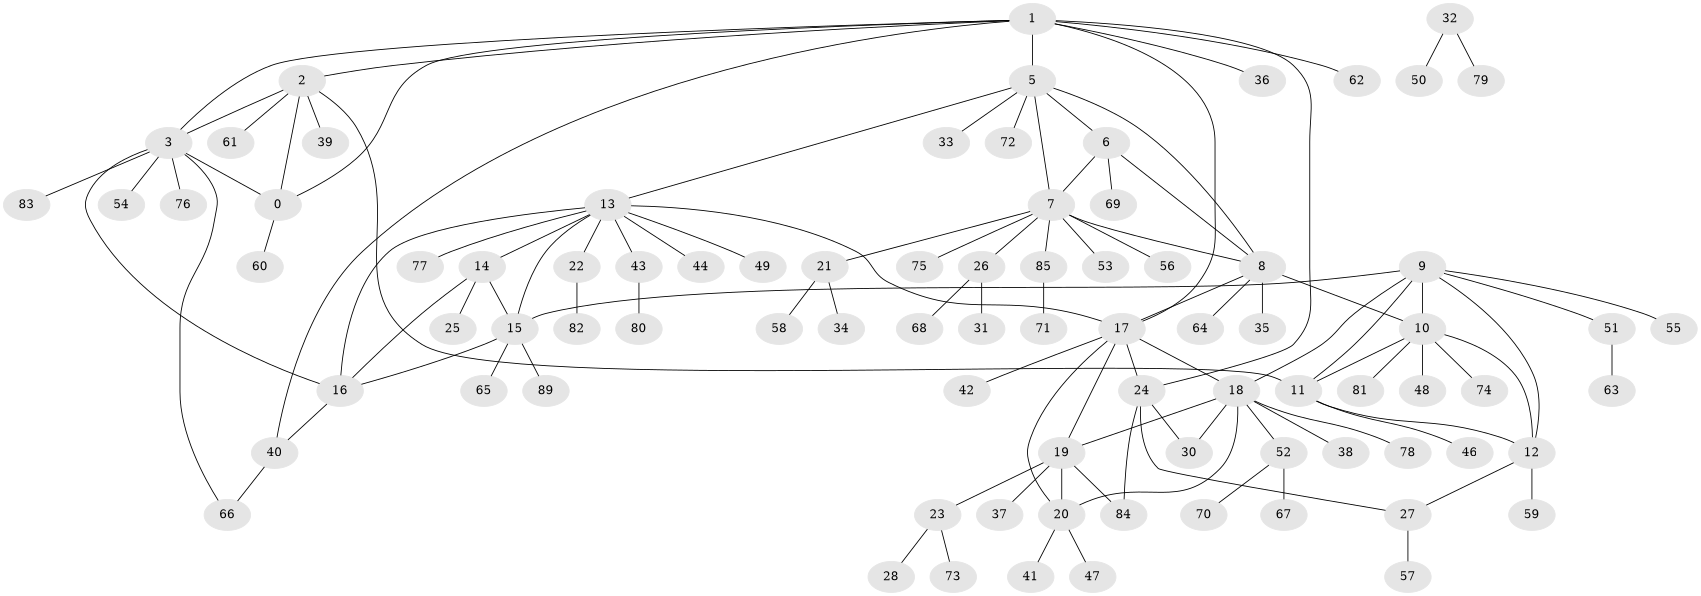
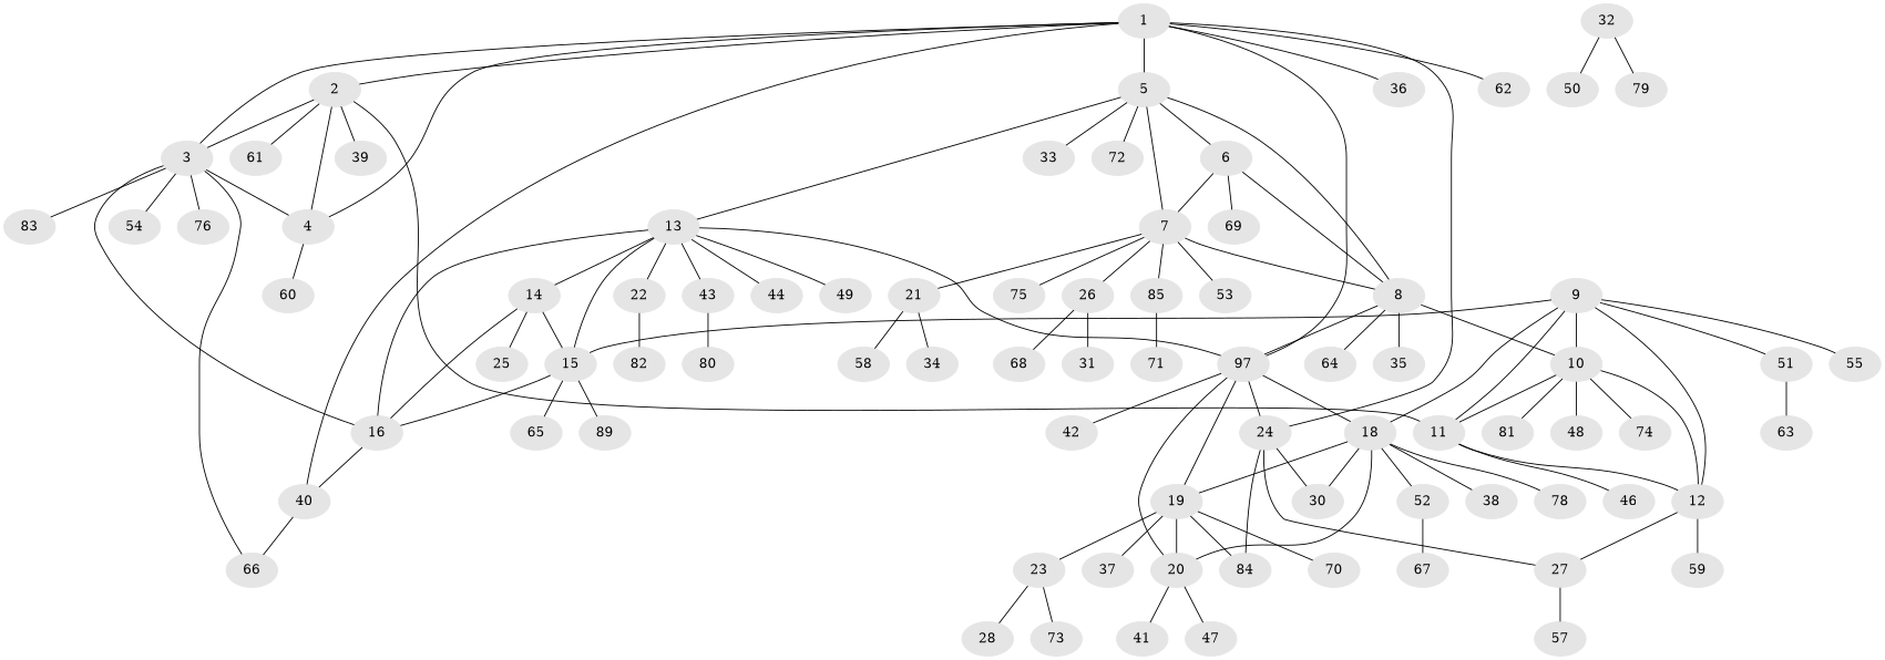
  graph {
    node [color=gray90 style=filled]
    1
    2
    3
-   4 [label=0]
+   4
    5
-   17
+   17 [label=97]
    24
    36
    40
    62
    11
    39
    61
    16
    54
    66
    76
    83
    60
    6
    7
    8
    13
    33
    72
    18
    19
    20
    42
    27
    30
    84
    12
    46
    69
    21
    26
    n38 [label=85]
    53
-   56
    75
    10
    35
    64
    15
    14
    22
    43
    44
    49
-   77
    34
    58
    31
    68
    71
    48
    74
    81
    9
    51
    55
    59
    n64 [label=89]
    65
    38
    52
    78
    63
    32
    50
    79
    57
    25
    82
    80
    23
    37
    70
    41
    47
    67
    28
    73
    1 -- 2
    1 -- 3
    1 -- 4
    1 -- 5
    1 -- 17
    1 -- 24
    1 -- 36
    1 -- 40
    1 -- 62
    2 -- 3
    2 -- 4
    2 -- 11
    2 -- 39
    2 -- 61
    3 -- 4
    3 -- 16
    3 -- 54
    3 -- 66
    3 -- 76
    3 -- 83
    4 -- 60
    5 -- 6
    5 -- 7
    5 -- 8
    5 -- 13
    5 -- 33
    5 -- 72
    17 -- 24
    17 -- 18
    17 -- 19
    17 -- 20
    17 -- 42
    24 -- 27
    24 -- 30
    24 -- 84
    40 -- 66
    11 -- 12
    11 -- 46
    16 -- 40
    6 -- 7
    6 -- 8
    6 -- 69
    7 -- 8
    7 -- 21
    7 -- 26
    7 -- n38
    7 -- 53
-   7 -- 56
    7 -- 75
    8 -- 17
    8 -- 10
    8 -- 35
    8 -- 64
    13 -- 17
    13 -- 16
    13 -- 15
    13 -- 14
    13 -- 22
    13 -- 43
    13 -- 44
    13 -- 49
-   13 -- 77
    18 -- 19
    18 -- 20
    18 -- 30
    18 -- 38
    18 -- 52
    18 -- 78
    19 -- 20
    19 -- 84
    19 -- 23
    19 -- 37
-   52 -- 70
+   19 -- 70
    20 -- 41
    20 -- 47
    27 -- 57
    12 -- 27
    12 -- 59
    21 -- 34
    21 -- 58
    26 -- 31
    26 -- 68
    n38 -- 71
    10 -- 11
    10 -- 12
    10 -- 48
    10 -- 74
    10 -- 81
    15 -- 16
    15 -- n64
    15 -- 65
    14 -- 16
    14 -- 15
    14 -- 25
    22 -- 82
    43 -- 80
    9 -- 11
    9 -- 18
    9 -- 12
    9 -- 10
    9 -- 15
    9 -- 51
    9 -- 55
    51 -- 63
    52 -- 67
    32 -- 50
    32 -- 79
    23 -- 28
    23 -- 73
  }
